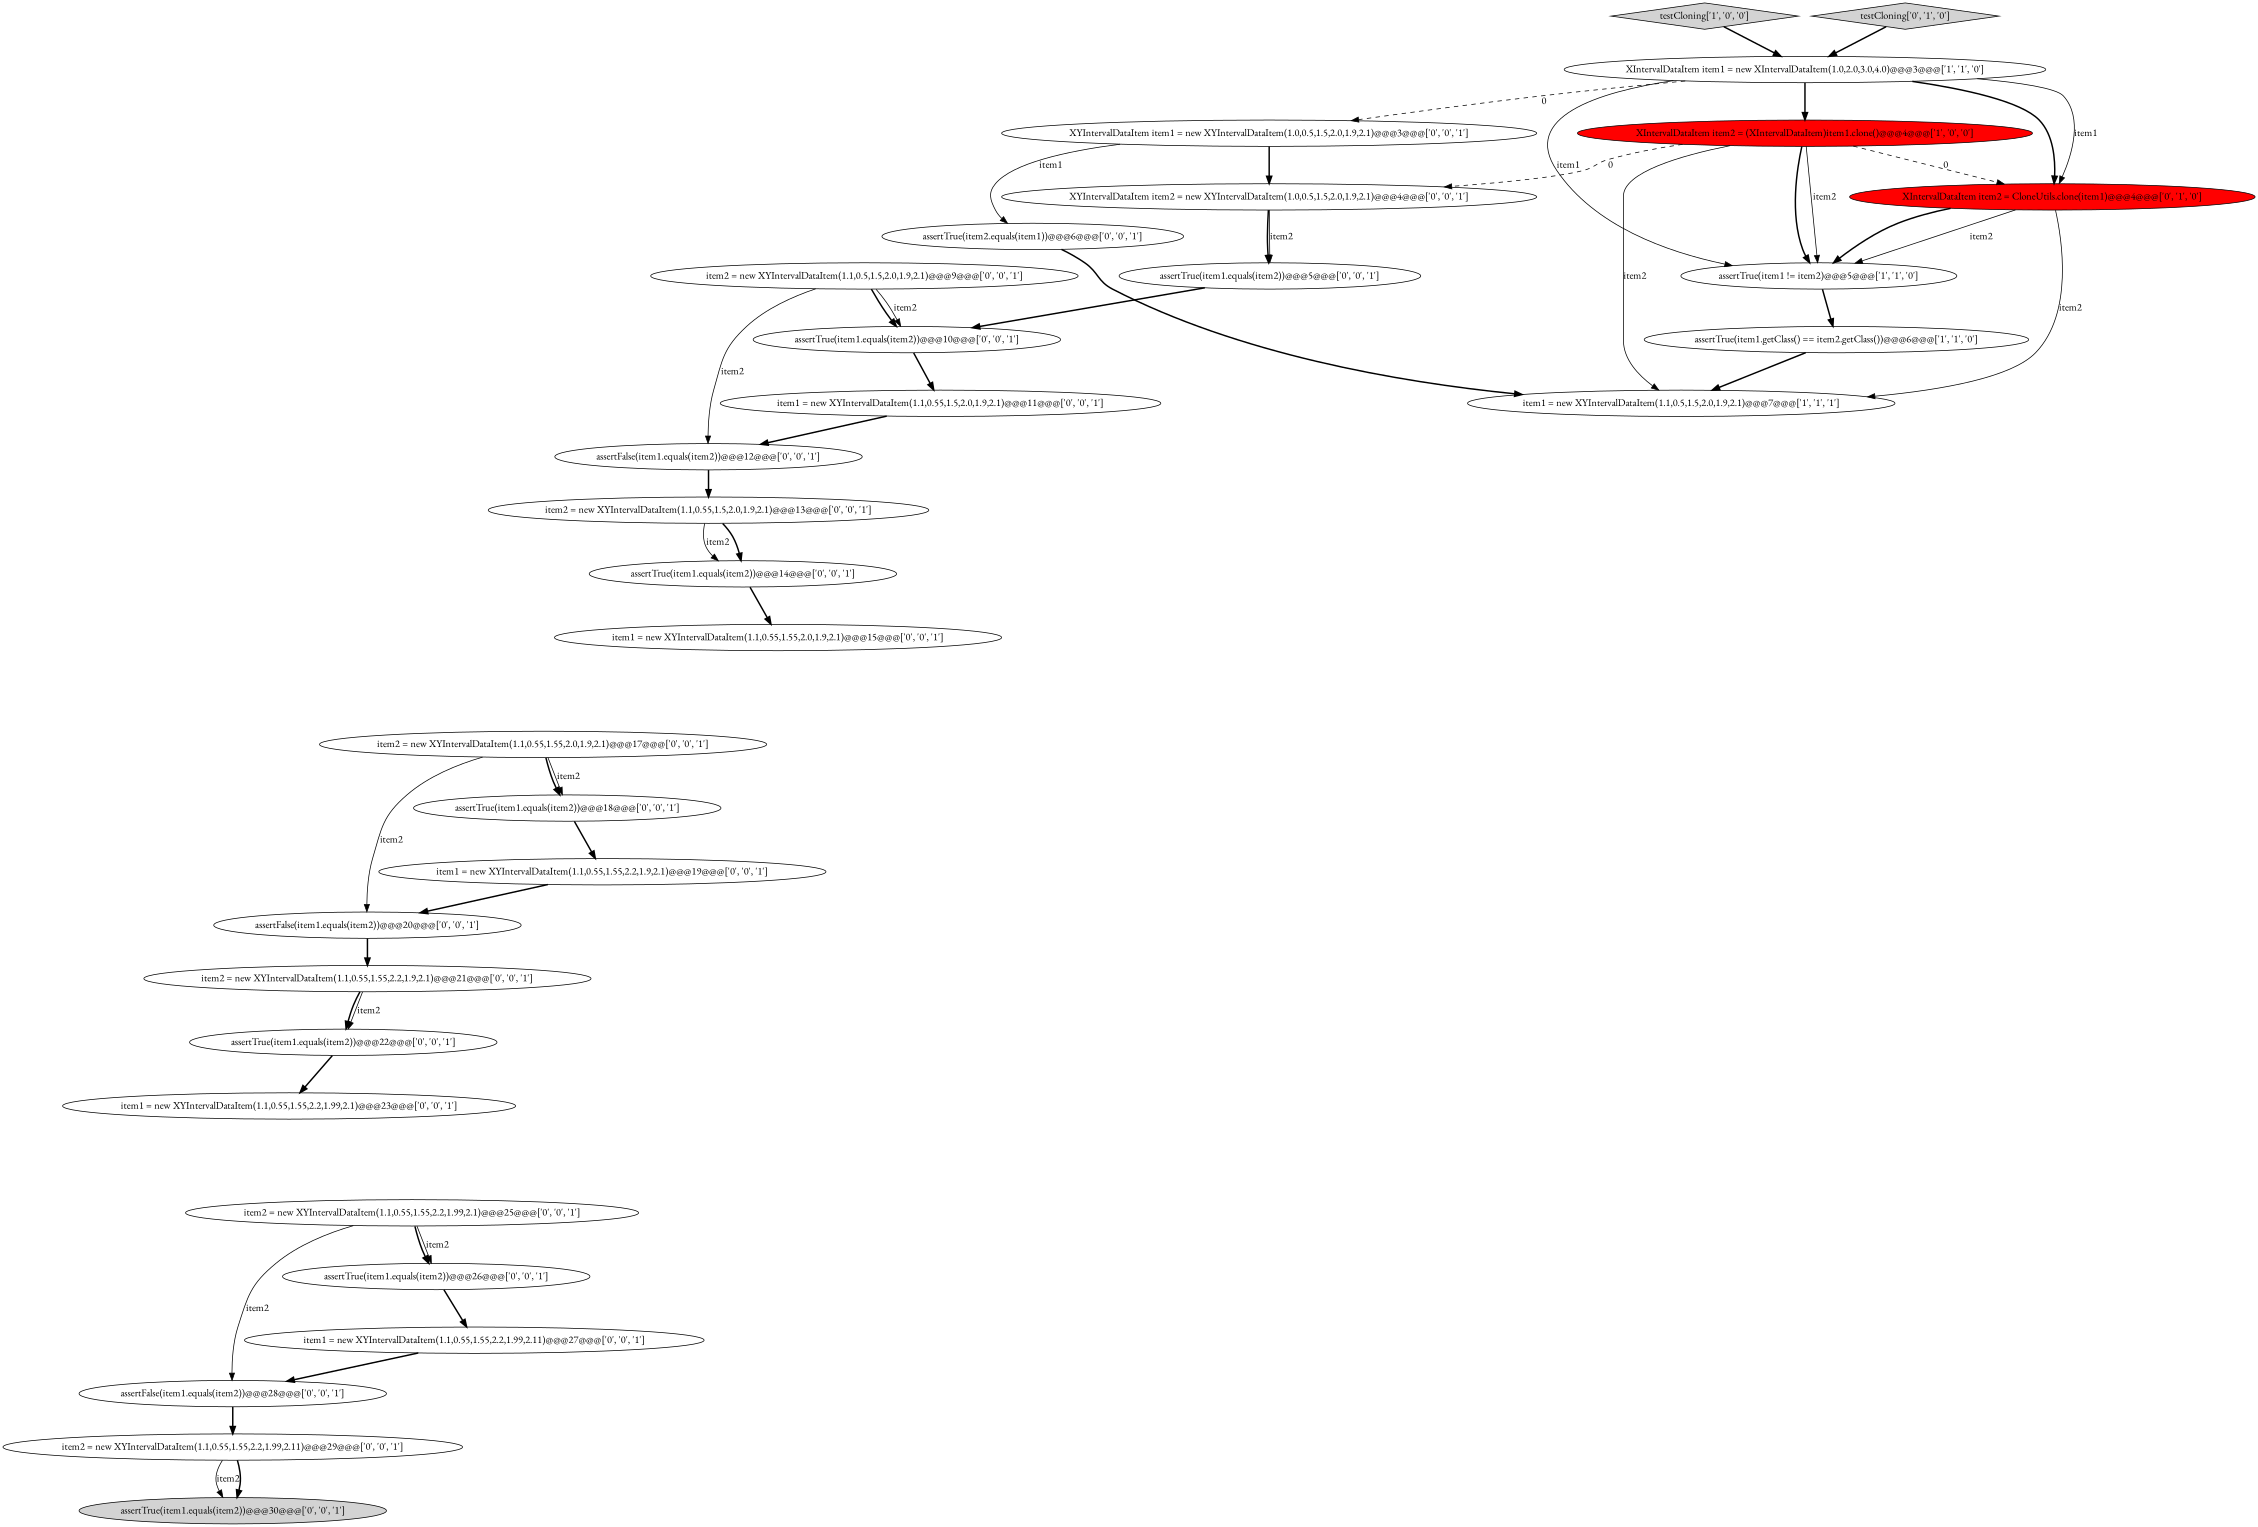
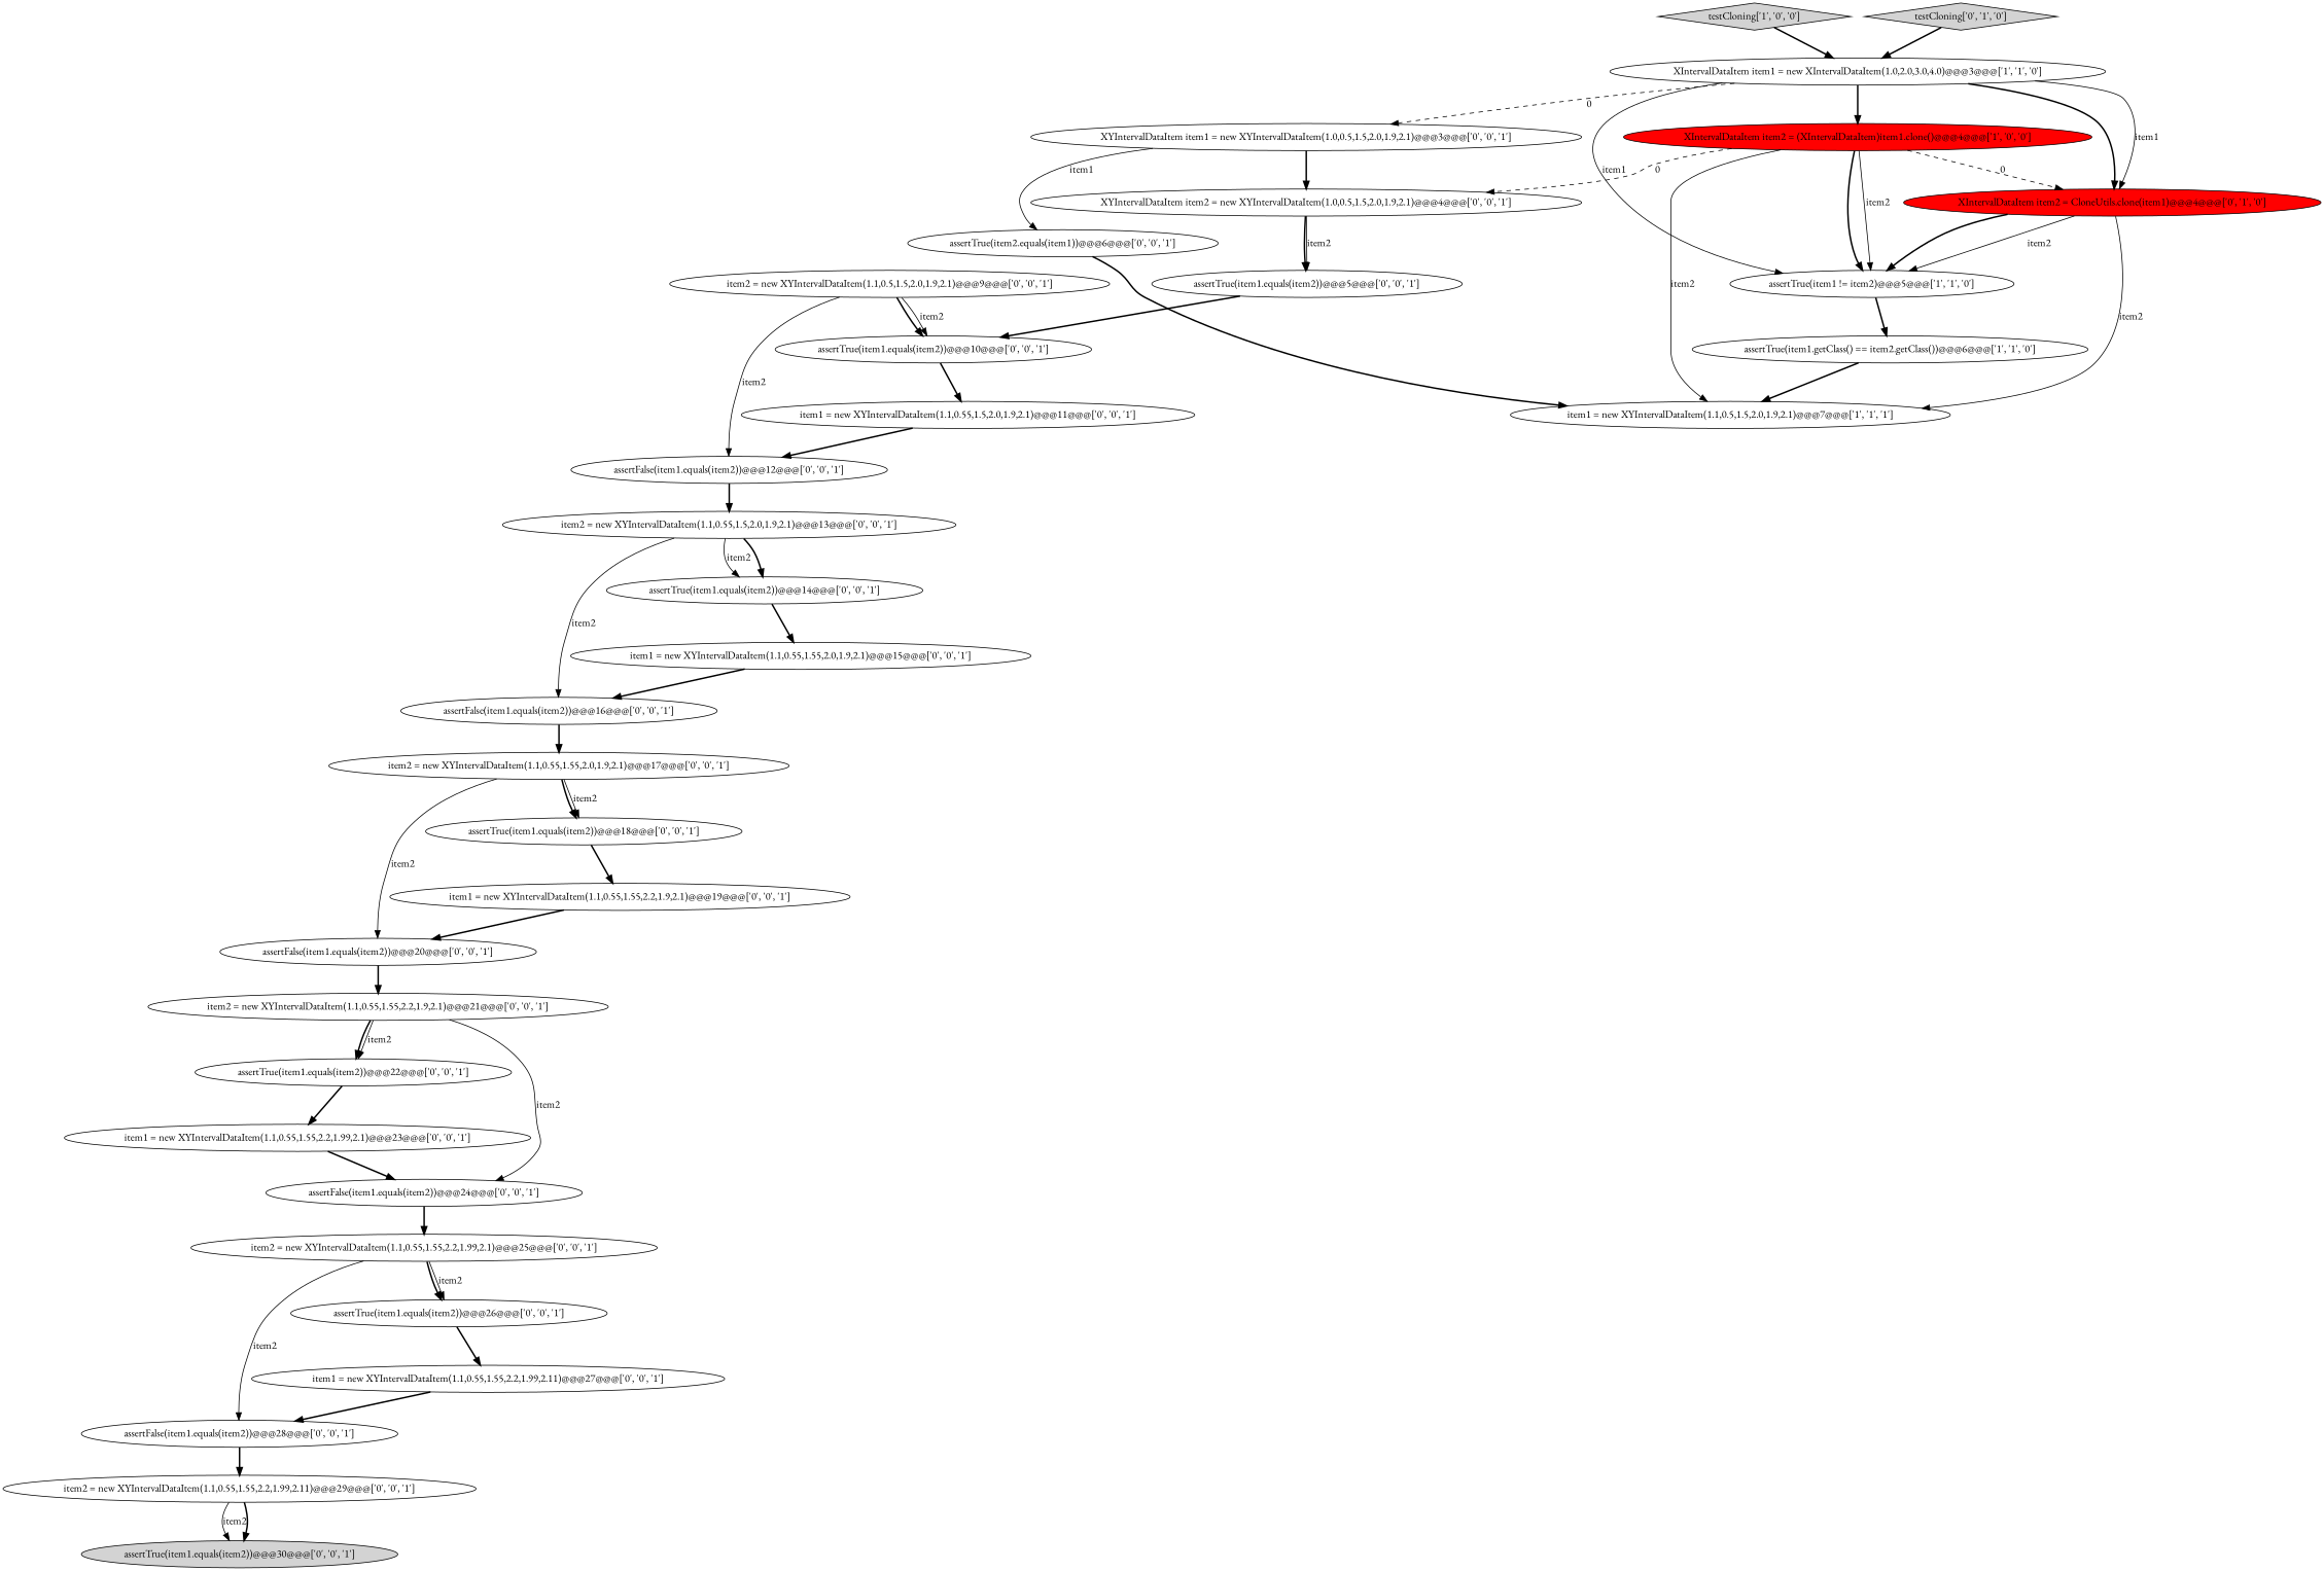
  digraph {
    fontname="EB Garamond"
    node [fillcolor=white fontname="EB Garamond" shape=ellipse style=filled]
    edge [fontname="EB Garamond" style=bold]
    n1 [fillcolor=red label="XIntervalDataItem item2 = (XIntervalDataItem)item1.clone()@@@4@@@['1', '0', '0']"]
    n2 [fillcolor=red label="XIntervalDataItem item2 = CloneUtils.clone(item1)@@@4@@@['0', '1', '0']"]
    n3 [label="item1 = new XYIntervalDataItem(1.1,0.5,1.5,2.0,1.9,2.1)@@@7@@@['1', '1', '1']"]
    n4 [label="assertTrue(item1 != item2)@@@5@@@['1', '1', '0']"]
    n5 [label="XYIntervalDataItem item2 = new XYIntervalDataItem(1.0,0.5,1.5,2.0,1.9,2.1)@@@4@@@['0', '0', '1']"]
    n6 [label="assertTrue(item1.getClass() == item2.getClass())@@@6@@@['1', '1', '0']"]
    n7 [label="assertTrue(item1.equals(item2))@@@5@@@['0', '0', '1']"]
    n8 [label="item2 = new XYIntervalDataItem(1.1,0.55,1.5,2.0,1.9,2.1)@@@13@@@['0', '0', '1']"]
+   n9 [label="assertFalse(item1.equals(item2))@@@16@@@['0', '0', '1']"]
    n10 [label="assertTrue(item1.equals(item2))@@@14@@@['0', '0', '1']"]
    n11 [label="item2 = new XYIntervalDataItem(1.1,0.55,1.55,2.0,1.9,2.1)@@@17@@@['0', '0', '1']"]
    n12 [label="item1 = new XYIntervalDataItem(1.1,0.55,1.55,2.0,1.9,2.1)@@@15@@@['0', '0', '1']"]
    n13 [label="item1 = new XYIntervalDataItem(1.1,0.55,1.5,2.0,1.9,2.1)@@@11@@@['0', '0', '1']"]
    n14 [label="assertFalse(item1.equals(item2))@@@12@@@['0', '0', '1']"]
    n15 [label="item2 = new XYIntervalDataItem(1.1,0.5,1.5,2.0,1.9,2.1)@@@9@@@['0', '0', '1']"]
    n16 [label="assertTrue(item1.equals(item2))@@@10@@@['0', '0', '1']"]
    n17 [label="assertTrue(item1.equals(item2))@@@22@@@['0', '0', '1']"]
    n18 [label="item1 = new XYIntervalDataItem(1.1,0.55,1.55,2.2,1.99,2.1)@@@23@@@['0', '0', '1']"]
+   n19 [label="assertFalse(item1.equals(item2))@@@24@@@['0', '0', '1']"]
    n20 [label="assertFalse(item1.equals(item2))@@@28@@@['0', '0', '1']"]
    n21 [label="item2 = new XYIntervalDataItem(1.1,0.55,1.55,2.2,1.99,2.11)@@@29@@@['0', '0', '1']"]
    n22 [fillcolor=lightgray label="assertTrue(item1.equals(item2))@@@30@@@['0', '0', '1']"]
    n23 [label="assertFalse(item1.equals(item2))@@@20@@@['0', '0', '1']"]
    n24 [label="assertTrue(item1.equals(item2))@@@18@@@['0', '0', '1']"]
    n25 [label="item1 = new XYIntervalDataItem(1.1,0.55,1.55,2.2,1.99,2.11)@@@27@@@['0', '0', '1']"]
    n26 [label="XYIntervalDataItem item1 = new XYIntervalDataItem(1.0,0.5,1.5,2.0,1.9,2.1)@@@3@@@['0', '0', '1']"]
    n27 [label="assertTrue(item2.equals(item1))@@@6@@@['0', '0', '1']"]
    n28 [fillcolor=lightgray label="testCloning['1', '0', '0']" shape=diamond]
    n29 [label="XIntervalDataItem item1 = new XIntervalDataItem(1.0,2.0,3.0,4.0)@@@3@@@['1', '1', '0']"]
    n30 [label="item2 = new XYIntervalDataItem(1.1,0.55,1.55,2.2,1.9,2.1)@@@21@@@['0', '0', '1']"]
    n31 [label="item1 = new XYIntervalDataItem(1.1,0.55,1.55,2.2,1.9,2.1)@@@19@@@['0', '0', '1']"]
    n32 [label="item2 = new XYIntervalDataItem(1.1,0.55,1.55,2.2,1.99,2.1)@@@25@@@['0', '0', '1']"]
    n33 [label="assertTrue(item1.equals(item2))@@@26@@@['0', '0', '1']"]
    n34 [fillcolor=lightgray label="testCloning['0', '1', '0']" shape=diamond]
    n1 -> n2 [label=0 style=dashed]
    n1 -> n3 [label=item2 style=solid]
    n1 -> n4
    n1 -> n4 [label=item2 style=solid]
    n1 -> n5 [label=0 style=dashed]
    n2 -> n3 [label=item2 style=solid]
    n2 -> n4 [label=item2 style=solid]
    n2 -> n4
    n4 -> n6
    n5 -> n7 [label=item2 style=solid]
    n5 -> n7
    n6 -> n3
    n7 -> n16
+   n8 -> n9 [label=item2 style=solid]
    n8 -> n10
    n8 -> n10 [label=item2 style=solid]
+   n9 -> n11
    n10 -> n12
    n11 -> n23 [label=item2 style=solid]
    n11 -> n24 [label=item2 style=solid]
    n11 -> n24
+   n12 -> n9
    n13 -> n14
    n14 -> n8
    n15 -> n14 [label=item2 style=solid]
    n15 -> n16
    n15 -> n16 [label=item2 style=solid]
    n16 -> n13
    n17 -> n18
+   n18 -> n19
+   n19 -> n32
    n20 -> n21
    n21 -> n22 [label=item2 style=solid]
    n21 -> n22
    n23 -> n30
    n24 -> n31
    n25 -> n20
    n26 -> n5
    n26 -> n27 [label=item1 style=solid]
    n27 -> n3
    n28 -> n29
    n29 -> n1
    n29 -> n2 [label=item1 style=solid]
    n29 -> n2
    n29 -> n4 [label=item1 style=solid]
    n29 -> n26 [label=0 style=dashed]
    n30 -> n17 [label=item2 style=solid]
    n30 -> n17
+   n30 -> n19 [label=item2 style=solid]
    n31 -> n23
    n32 -> n20 [label=item2 style=solid]
    n32 -> n33 [label=item2 style=solid]
    n32 -> n33
    n33 -> n25
    n34 -> n29
  }
